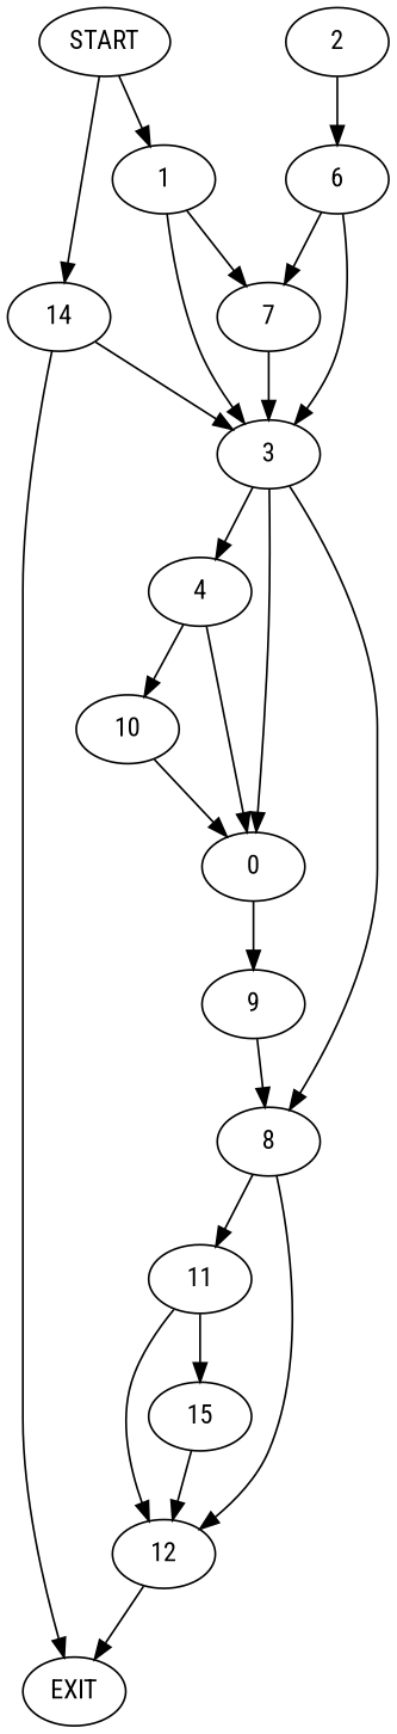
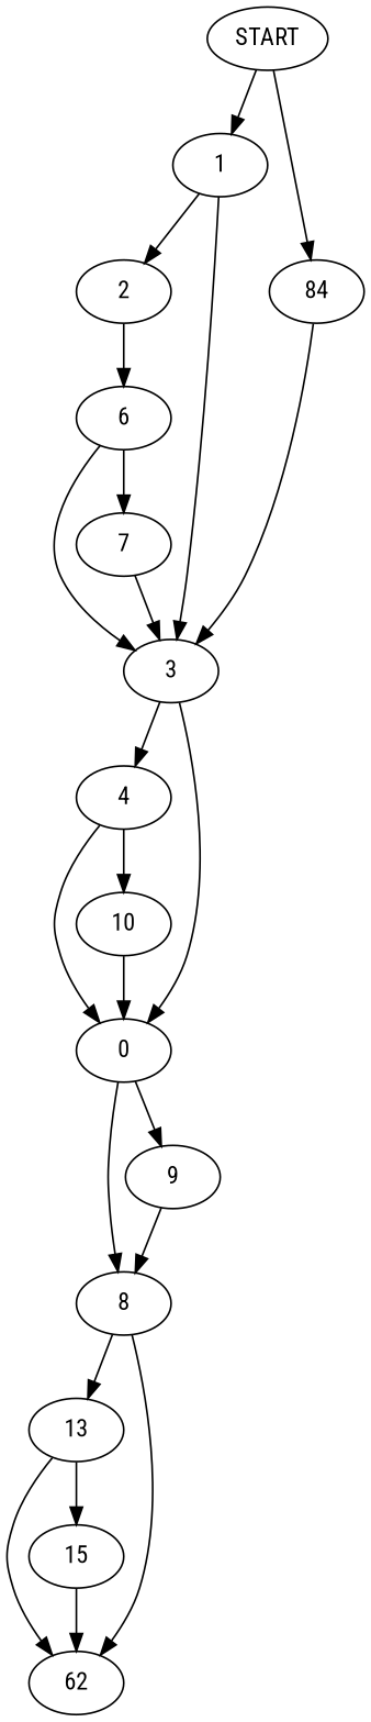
  digraph {
    fontname="Roboto Condensed"
    node [fontname="Roboto Condensed"]
    edge [fontname="Roboto Condensed"]
    n1 [label=START]
    1
-   14
+   14 [label=84]
    2
    3
-   n6 [label=EXIT]
    6
    4
    n9 [label=0]
    7
    10
    8
    9
-   11
-   12
+   11 [label=13]
+   12 [label=62]
    15
    n1 -> 1
    n1 -> 14
-   1 -> 7
+   1 -> 2
    1 -> 3
    14 -> 3
-   14 -> n6
    2 -> 6
    3 -> 4
    3 -> n9
    6 -> 3
    6 -> 7
    4 -> n9
    4 -> 10
-   3 -> 8
+   n9 -> 8
    n9 -> 9
    7 -> 3
    10 -> n9
    8 -> 11
    8 -> 12
    9 -> 8
    11 -> 12
    11 -> 15
-   12 -> n6
    15 -> 12
  }
